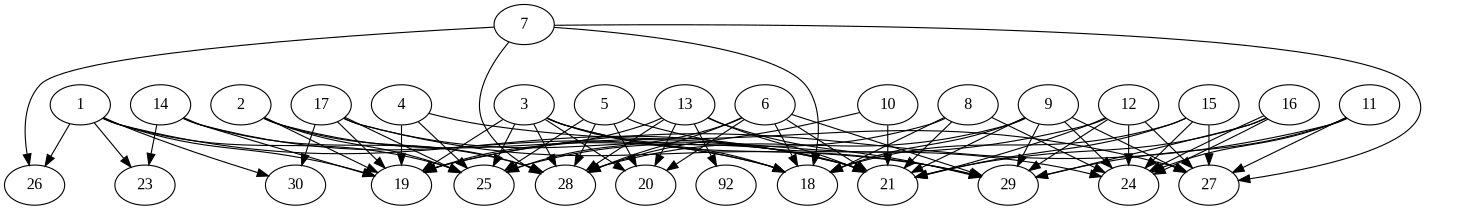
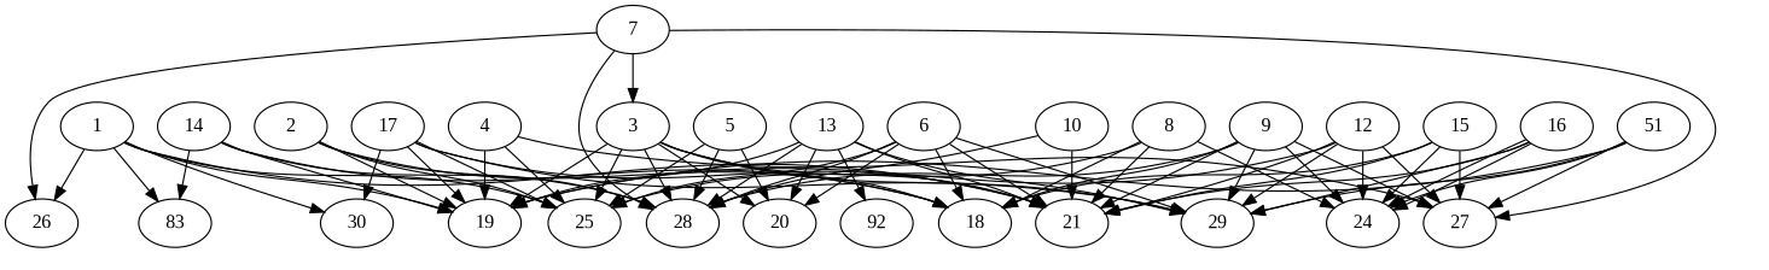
  digraph {
    fontname="Liberation Serif"
    node [alpha=0.06 fontname="Liberation Serif"]
    edge [fontname="Liberation Serif"]
    1 [alpha=0.16 expect_size=32604160]
    19 [alpha=0.15 expect_size=22212608]
    21 [expect_size=18338816]
-   23 [alpha=0.14 expect_size=48022528]
+   23 [alpha=0.14 expect_size=48022528 label=83]
    25 [alpha=0.08 expect_size=17991680]
    26 [alpha=0.04 expect_size=14525440]
    30 [alpha=0.09 expect_size=42249216]
    28 [alpha=0.04 expect_size=46249984]
    2 [alpha=0.19 expect_size=10395648]
    18 [alpha=0.04 expect_size=24443904]
    3 [expect_size=7327744]
    20 [alpha=0.15 expect_size=51309568]
    29 [alpha=0.04 expect_size=7462912]
    4 [alpha=0.05 expect_size=52019200]
    27 [alpha=0.02 expect_size=31850496]
    5 [alpha=0.11 expect_size=16860160]
    24 [alpha=0.09 expect_size=5395456]
    6 [expect_size=46263296]
    7 [alpha=0.10 expect_size=6512640]
    8 [alpha=0.19 expect_size=18084864]
    9 [alpha=0.12 expect_size=45560832]
    10 [expect_size=17341440]
-   11 [alpha=0.19 expect_size=42856448]
+   11 [alpha=0.19 expect_size=42856448 label=51]
    12 [alpha=0.14 expect_size=33239040]
    13 [alpha=0.02 expect_size=31789056]
    n26 [alpha=0.20 expect_size=15128576 label=92]
    14 [alpha=0.05 expect_size=45745152]
    15 [alpha=0.19 expect_size=9723904]
    16 [alpha=0.07 expect_size=35251200]
    17 [expect_size=48257024]
    1 -> 19
    1 -> 21
    1 -> 23
    1 -> 25
    1 -> 26
    1 -> 30
    2 -> 19
    2 -> 25
    2 -> 28
    2 -> 18
    3 -> 19
    3 -> 21
    3 -> 25
    3 -> 28
    3 -> 18
    3 -> 20
    3 -> 29
    4 -> 19
    4 -> 25
    4 -> 27
    5 -> 25
    5 -> 28
    5 -> 20
-   5 -> 24
    6 -> 21
    6 -> 25
    6 -> 28
    6 -> 18
    6 -> 20
    6 -> 29
    7 -> 26
    7 -> 28
-   7 -> 18
+   7 -> 3
    7 -> 27
    8 -> 21
    8 -> 25
    8 -> 18
    8 -> 24
    9 -> 21
    9 -> 28
    9 -> 18
    9 -> 29
    9 -> 27
    9 -> 24
    10 -> 21
    10 -> 28
    11 -> 19
    11 -> 29
    11 -> 27
    11 -> 24
    12 -> 19
    12 -> 21
    12 -> 29
    12 -> 27
    12 -> 24
    13 -> 19
    13 -> 21
    13 -> 28
    13 -> 20
    13 -> 29
    13 -> n26
    14 -> 19
    14 -> 23
    14 -> 28
    14 -> 18
    15 -> 21
    15 -> 18
    15 -> 27
    15 -> 24
    16 -> 21
    16 -> 29
    16 -> 24
    16 -> 24
    17 -> 19
    17 -> 21
    17 -> 25
    17 -> 30
    17 -> 29
  }
